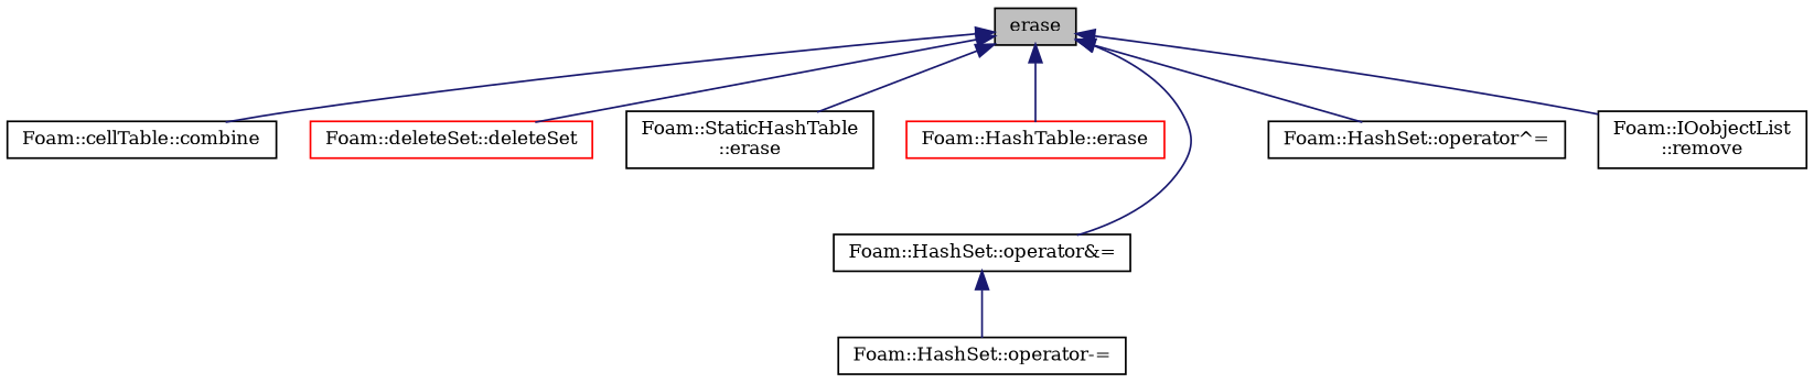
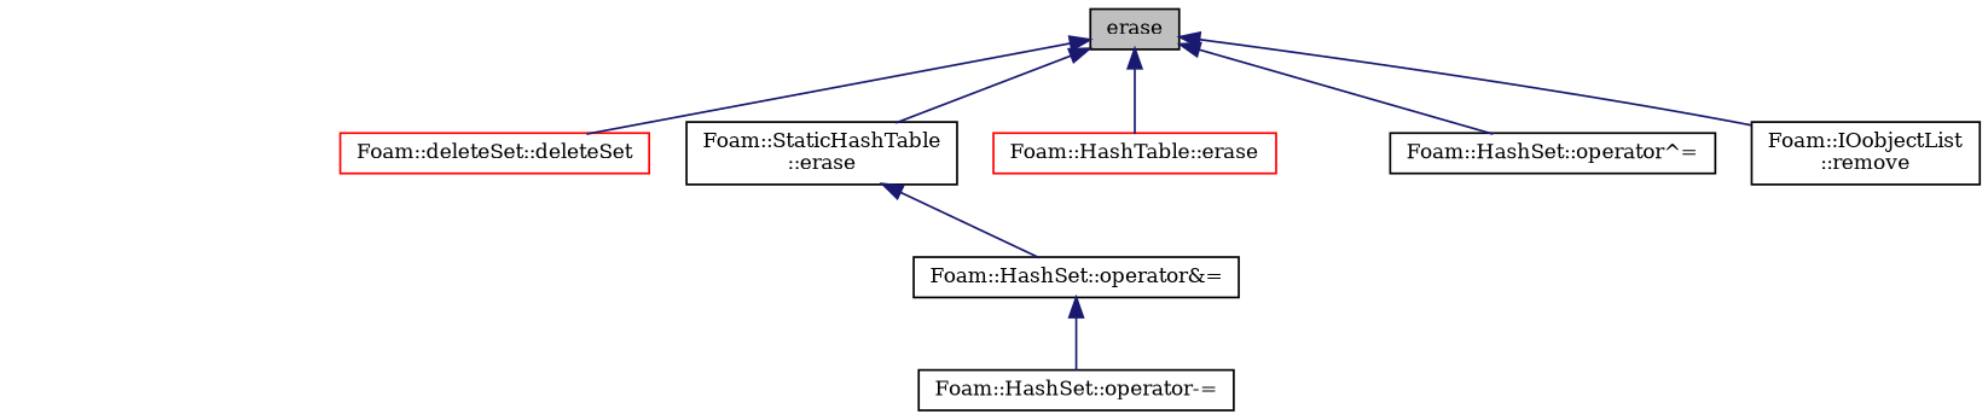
  digraph {
    fontname="DejaVu Serif"
    rankdir=TB
    node [color=black fontname="DejaVu Serif" fontsize=10 shape=record]
    edge [color=midnightblue dir=back fontname="DejaVu Serif" fontsize=10 labelfontname=Helvetica labelfontsize=10 style=solid]
    n1 [fillcolor=grey75 fontcolor=black height=0.2 label=erase style=filled width=0.4]
-   n2 [height=0.2 label="Foam::cellTable::combine" width=0.4]
    n3 [color=red height=0.2 label="Foam::deleteSet::deleteSet" width=0.4]
    n4 [height=0.2 label="Foam::StaticHashTable\l::erase" width=0.4]
    n5 [color=red height=0.2 label="Foam::HashTable::erase" width=0.4]
    n6 [height=0.2 label="Foam::HashSet::operator&=" width=0.4]
    n7 [height=0.2 label="Foam::HashSet::operator^=" width=0.4]
    n8 [height=0.2 label="Foam::IOobjectList\l::remove" width=0.4]
    n9 [height=0.2 label="Foam::HashSet::operator-=" width=0.4]
-   n1 -> n2
    n1 -> n3
    n1 -> n4
    n1 -> n5
-   n1 -> n6
+   n4 -> n6
    n1 -> n7
    n1 -> n8
    n6 -> n9
  }
